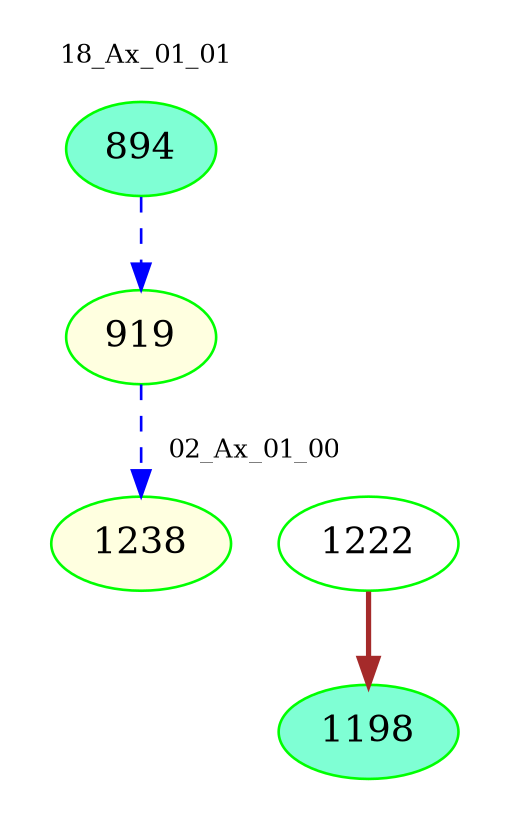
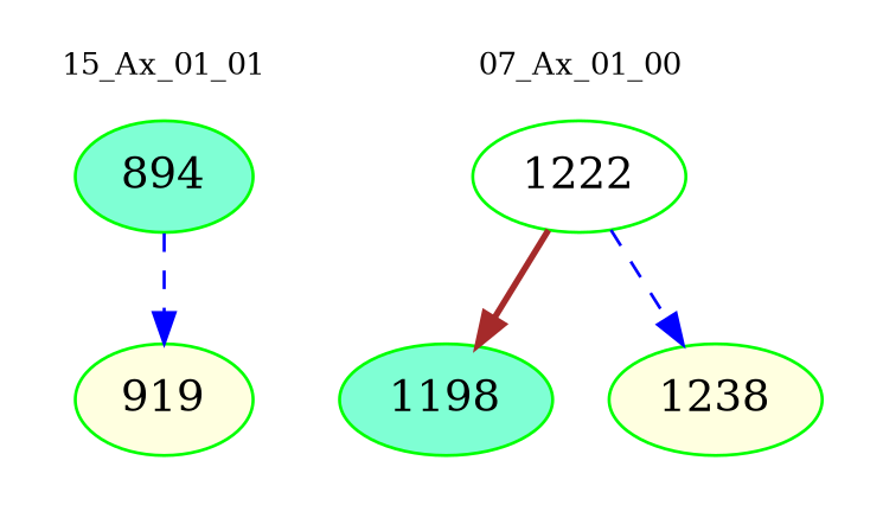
  digraph {
    node [color=green fillcolor=aquamarine style=filled]
    edge [color=blue style=dashed]
    n1 [label=894]
    n2 [fillcolor=lightyellow label=919]
    n3 [fillcolor=white label=1222]
    n4 [label=1198]
    n5 [fillcolor=lightyellow label=1238]
    subgraph cluster_1 {
      color=white
      fontsize=10
-     label="18_Ax_01_01"
+     label="15_Ax_01_01"
      n1
      n2
    }
    subgraph cluster_2 {
      color=white
      fontsize=10
-     label="02_Ax_01_00"
+     label="07_Ax_01_00"
      n3
      n4
      n5
    }
    n1 -> n2
    n3 -> n4 [color=brown style=bold]
-   n2 -> n5
+   n3 -> n5
  }
